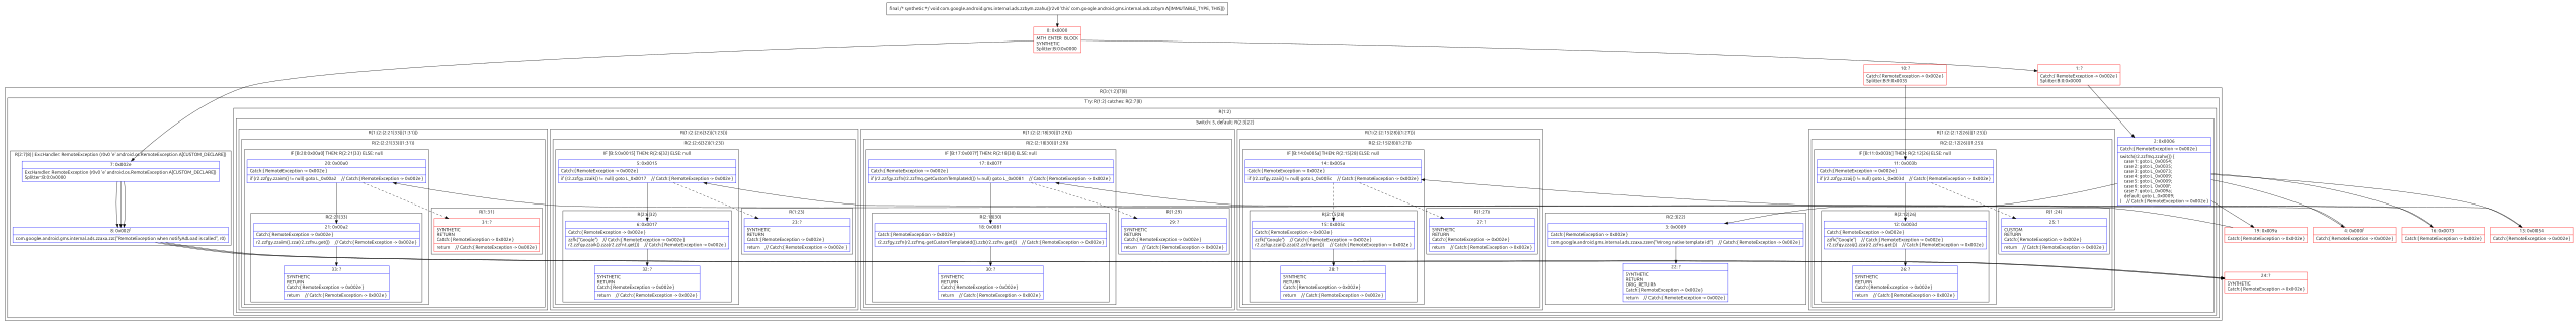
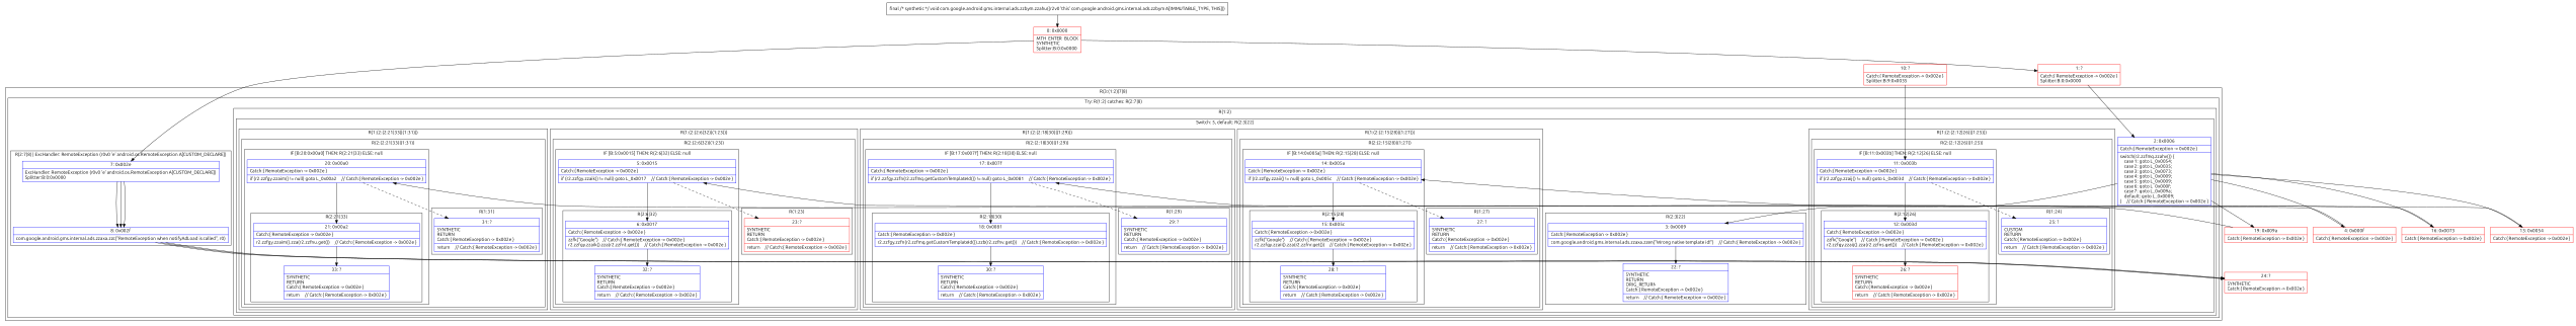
  digraph {
    fontname=Ubuntu
    node [color=blue fontname=Ubuntu shape=record]
    edge [fontname=Ubuntu]
    n1 [label="{15\:\ 0x005c|Catch:\{ RemoteException \-\> 0x002e \}\l|zzfk(\"Google\")     \/\/ Catch:\{ RemoteException \-\> 0x002e \}\lr2.zzfgy.zzaii().zza(r2.zzfnr.get())     \/\/ Catch:\{ RemoteException \-\> 0x002e \}\l}"]
    n2 [label="{28\:\ ?|SYNTHETIC\lRETURN\lCatch:\{ RemoteException \-\> 0x002e \}\l|return     \/\/ Catch:\{ RemoteException \-\> 0x002e \}\l}"]
    n3 [label="{14\:\ 0x005a|Catch:\{ RemoteException \-\> 0x002e \}\l|if (r2.zzfgy.zzaii() != null) goto L_0x005c     \/\/ Catch:\{ RemoteException \-\> 0x002e \}\l}"]
    n4 [label="{27\:\ ?|SYNTHETIC\lRETURN\lCatch:\{ RemoteException \-\> 0x002e \}\l|return     \/\/ Catch:\{ RemoteException \-\> 0x002e \}\l}"]
    n5 [label="{12\:\ 0x003d|Catch:\{ RemoteException \-\> 0x002e \}\l|zzfk(\"Google\")     \/\/ Catch:\{ RemoteException \-\> 0x002e \}\lr2.zzfgy.zzaij().zza(r2.zzfns.get())     \/\/ Catch:\{ RemoteException \-\> 0x002e \}\l}"]
-   n6 [label="{26\:\ ?|SYNTHETIC\lRETURN\lCatch:\{ RemoteException \-\> 0x002e \}\l|return     \/\/ Catch:\{ RemoteException \-\> 0x002e \}\l}"]
+   n6 [color=red label="{26\:\ ?|SYNTHETIC\lRETURN\lCatch:\{ RemoteException \-\> 0x002e \}\l|return     \/\/ Catch:\{ RemoteException \-\> 0x002e \}\l}"]
    n7 [label="{11\:\ 0x003b|Catch:\{ RemoteException \-\> 0x002e \}\l|if (r2.zzfgy.zzaij() != null) goto L_0x003d     \/\/ Catch:\{ RemoteException \-\> 0x002e \}\l}"]
    n8 [label="{25\:\ ?|CUSTOM\lRETURN\lCatch:\{ RemoteException \-\> 0x002e \}\l|return     \/\/ Catch:\{ RemoteException \-\> 0x002e \}\l}"]
    n9 [label="{18\:\ 0x0081|Catch:\{ RemoteException \-\> 0x002e \}\l|r2.zzfgy.zzfn(r2.zzfmq.getCustomTemplateId()).zzb(r2.zzfnv.get())     \/\/ Catch:\{ RemoteException \-\> 0x002e \}\l}"]
    n10 [label="{30\:\ ?|SYNTHETIC\lRETURN\lCatch:\{ RemoteException \-\> 0x002e \}\l|return     \/\/ Catch:\{ RemoteException \-\> 0x002e \}\l}"]
    n11 [label="{17\:\ 0x007f|Catch:\{ RemoteException \-\> 0x002e \}\l|if (r2.zzfgy.zzfn(r2.zzfmq.getCustomTemplateId()) != null) goto L_0x0081     \/\/ Catch:\{ RemoteException \-\> 0x002e \}\l}"]
    n12 [label="{29\:\ ?|SYNTHETIC\lRETURN\lCatch:\{ RemoteException \-\> 0x002e \}\l|return     \/\/ Catch:\{ RemoteException \-\> 0x002e \}\l}"]
    n13 [label="{6\:\ 0x0017|Catch:\{ RemoteException \-\> 0x002e \}\l|zzfk(\"Google\")     \/\/ Catch:\{ RemoteException \-\> 0x002e \}\lr2.zzfgy.zzaik().zza(r2.zzfnt.get())     \/\/ Catch:\{ RemoteException \-\> 0x002e \}\l}"]
    n14 [label="{32\:\ ?|SYNTHETIC\lRETURN\lCatch:\{ RemoteException \-\> 0x002e \}\l|return     \/\/ Catch:\{ RemoteException \-\> 0x002e \}\l}"]
    n15 [label="{5\:\ 0x0015|Catch:\{ RemoteException \-\> 0x002e \}\l|if (r2.zzfgy.zzaik() != null) goto L_0x0017     \/\/ Catch:\{ RemoteException \-\> 0x002e \}\l}"]
-   n16 [label="{23\:\ ?|SYNTHETIC\lRETURN\lCatch:\{ RemoteException \-\> 0x002e \}\l|return     \/\/ Catch:\{ RemoteException \-\> 0x002e \}\l}"]
+   n16 [color=red label="{23\:\ ?|SYNTHETIC\lRETURN\lCatch:\{ RemoteException \-\> 0x002e \}\l|return     \/\/ Catch:\{ RemoteException \-\> 0x002e \}\l}"]
    n17 [label="{21\:\ 0x00a2|Catch:\{ RemoteException \-\> 0x002e \}\l|r2.zzfgy.zzaim().zza(r2.zzfnu.get())     \/\/ Catch:\{ RemoteException \-\> 0x002e \}\l}"]
    n18 [label="{33\:\ ?|SYNTHETIC\lRETURN\lCatch:\{ RemoteException \-\> 0x002e \}\l|return     \/\/ Catch:\{ RemoteException \-\> 0x002e \}\l}"]
    n19 [label="{20\:\ 0x00a0|Catch:\{ RemoteException \-\> 0x002e \}\l|if (r2.zzfgy.zzaim() != null) goto L_0x00a2     \/\/ Catch:\{ RemoteException \-\> 0x002e \}\l}"]
-   n20 [color=red label="{31\:\ ?|SYNTHETIC\lRETURN\lCatch:\{ RemoteException \-\> 0x002e \}\l|return     \/\/ Catch:\{ RemoteException \-\> 0x002e \}\l}"]
+   n20 [label="{31\:\ ?|SYNTHETIC\lRETURN\lCatch:\{ RemoteException \-\> 0x002e \}\l|return     \/\/ Catch:\{ RemoteException \-\> 0x002e \}\l}"]
    n21 [label="{3\:\ 0x0009|Catch:\{ RemoteException \-\> 0x002e \}\l|com.google.android.gms.internal.ads.zzaxa.zzen(\"Wrong native template id!\")     \/\/ Catch:\{ RemoteException \-\> 0x002e \}\l}"]
    n22 [label="{22\:\ ?|SYNTHETIC\lRETURN\lORIG_RETURN\lCatch:\{ RemoteException \-\> 0x002e \}\l|return     \/\/ Catch:\{ RemoteException \-\> 0x002e \}\l}"]
    n23 [label="{2\:\ 0x0006|Catch:\{ RemoteException \-\> 0x002e \}\l|switch(r2.zzfmq.zzahv()) \{\l    case 1: goto L_0x0054;\l    case 2: goto L_0x0035;\l    case 3: goto L_0x0073;\l    case 4: goto L_0x0009;\l    case 5: goto L_0x0009;\l    case 6: goto L_0x000f;\l    case 7: goto L_0x009a;\l    default: goto L_0x0009;\l\}     \/\/ Catch:\{ RemoteException \-\> 0x002e \}\l}"]
    n24 [label="{7\:\ 0x002e|ExcHandler: RemoteException (r0v0 'e' android.os.RemoteException A[CUSTOM_DECLARE])\lSplitter:B:0:0x0000\l}"]
    n25 [label="{8\:\ 0x002f|com.google.android.gms.internal.ads.zzaxa.zzc(\"RemoteException when notifyAdLoad is called\", r0)\l}"]
    n26 [color=red label="{4\:\ 0x000f|Catch:\{ RemoteException \-\> 0x002e \}\l}"]
    n27 [color=red label="{13\:\ 0x0054|Catch:\{ RemoteException \-\> 0x002e \}\l}"]
    n28 [color=red label="{16\:\ 0x0073|Catch:\{ RemoteException \-\> 0x002e \}\l}"]
    n29 [color=red label="{19\:\ 0x009a|Catch:\{ RemoteException \-\> 0x002e \}\l}"]
    n30 [color=red label="{24\:\ ?|SYNTHETIC\lCatch:\{ RemoteException \-\> 0x002e \}\l}"]
    n31 [color=red label="{0\:\ 0x0000|MTH_ENTER_BLOCK\lSYNTHETIC\lSplitter:B:0:0x0000\l}"]
    n32 [color=red label="{1\:\ ?|Catch:\{ RemoteException \-\> 0x002e \}\lSplitter:B:0:0x0000\l}"]
    n33 [color=red label="{10\:\ ?|Catch:\{ RemoteException \-\> 0x002e \}\lSplitter:B:9:0x0035\l}"]
    n34 [label="{final \/* synthetic *\/ void com.google.android.gms.internal.ads.zzbym.zzahu((r2v0 'this' com.google.android.gms.internal.ads.zzbym A[IMMUTABLE_TYPE, THIS])) }" color=""]
    subgraph cluster_1 {
      label="R(3:(1:2)|7|8)"
      subgraph cluster_2 {
        label="Try: R(1:2) catches: R(2:7|8)"
        subgraph cluster_3 {
          label="R(1:2)"
          subgraph cluster_4 {
            label="Switch: 5, default: R(2:3|22)"
            n23
            subgraph cluster_5 {
              label="R(1:(2:(2:15|28)|(1:27)))"
              subgraph cluster_6 {
                label="R(2:(2:15|28)|(1:27))"
                subgraph cluster_7 {
                  label="IF [B:14:0x005a] THEN: R(2:15|28) ELSE: null"
                  n3
                  subgraph cluster_8 {
                    label="R(2:15|28)"
                    n1
                    n2
                  }
                }
                subgraph cluster_9 {
                  label="R(1:27)"
                  n4
                }
              }
            }
            subgraph cluster_10 {
              label="R(1:(2:(2:12|26)|(1:25)))"
              subgraph cluster_11 {
                label="R(2:(2:12|26)|(1:25))"
                subgraph cluster_12 {
                  label="IF [B:11:0x003b] THEN: R(2:12|26) ELSE: null"
                  n7
                  subgraph cluster_13 {
                    label="R(2:12|26)"
                    n5
                    n6
                  }
                }
                subgraph cluster_14 {
                  label="R(1:24)"
                  n8
                }
              }
            }
            subgraph cluster_15 {
              label="R(1:(2:(2:18|30)|(1:29)))"
              subgraph cluster_16 {
                label="R(2:(2:18|30)|(1:29))"
                subgraph cluster_17 {
                  label="IF [B:17:0x007f] THEN: R(2:18|30) ELSE: null"
                  n11
                  subgraph cluster_18 {
                    label="R(2:18|30)"
                    n9
                    n10
                  }
                }
                subgraph cluster_19 {
                  label="R(1:29)"
                  n12
                }
              }
            }
            subgraph cluster_20 {
              label="R(1:(2:(2:6|32)|(1:23)))"
              subgraph cluster_21 {
                label="R(2:(2:6|32)|(1:23))"
                subgraph cluster_22 {
                  label="IF [B:5:0x0015] THEN: R(2:6|32) ELSE: null"
                  n15
                  subgraph cluster_23 {
                    label="R(2:6|32)"
                    n13
                    n14
                  }
                }
                subgraph cluster_24 {
                  label="R(1:23)"
                  n16
                }
              }
            }
            subgraph cluster_25 {
              label="R(1:(2:(2:21|33)|(1:31)))"
              subgraph cluster_26 {
                label="R(2:(2:21|33)|(1:31))"
                subgraph cluster_27 {
                  label="IF [B:20:0x00a0] THEN: R(2:21|33) ELSE: null"
                  n19
                  subgraph cluster_28 {
                    label="R(2:21|33)"
                    n17
                    n18
                  }
                }
                subgraph cluster_29 {
                  label="R(1:31)"
                  n20
                }
              }
            }
            subgraph cluster_30 {
              label="R(2:3|22)"
              n21
              n22
            }
          }
        }
        subgraph cluster_31 {
          label="R(2:7|8) | ExcHandler: RemoteException (r0v0 'e' android.os.RemoteException A[CUSTOM_DECLARE])\l"
          n24
          n25
        }
      }
    }
    subgraph cluster_32 {
      label="R(2:7|8) | ExcHandler: RemoteException (r0v0 'e' android.os.RemoteException A[CUSTOM_DECLARE])\l"
    }
    n1 -> n2
-   n3 -> n1 [style=dashed]
+   n3 -> n1
    n3 -> n4 [style=dashed]
    n5 -> n6
    n7 -> n5
    n7 -> n8 [style=dashed]
    n9 -> n10
    n11 -> n9
    n11 -> n12 [style=dashed]
    n13 -> n14
    n15 -> n13
    n15 -> n16 [style=dashed]
    n17 -> n18
    n19 -> n17
    n19 -> n20 [style=dashed]
    n21 -> n22
    n23 -> n21
    n23 -> n26
    n23 -> n27
    n23 -> n28
    n23 -> n29
    n24 -> n25
    n24 -> n25
    n24 -> n25
    n25 -> n30
    n25 -> n30
    n25 -> n30
    n26 -> n15
    n27 -> n3
    n28 -> n11
    n29 -> n19
    n31 -> n24
    n31 -> n32
    n32 -> n23
    n33 -> n7
    n34 -> n31
  }
